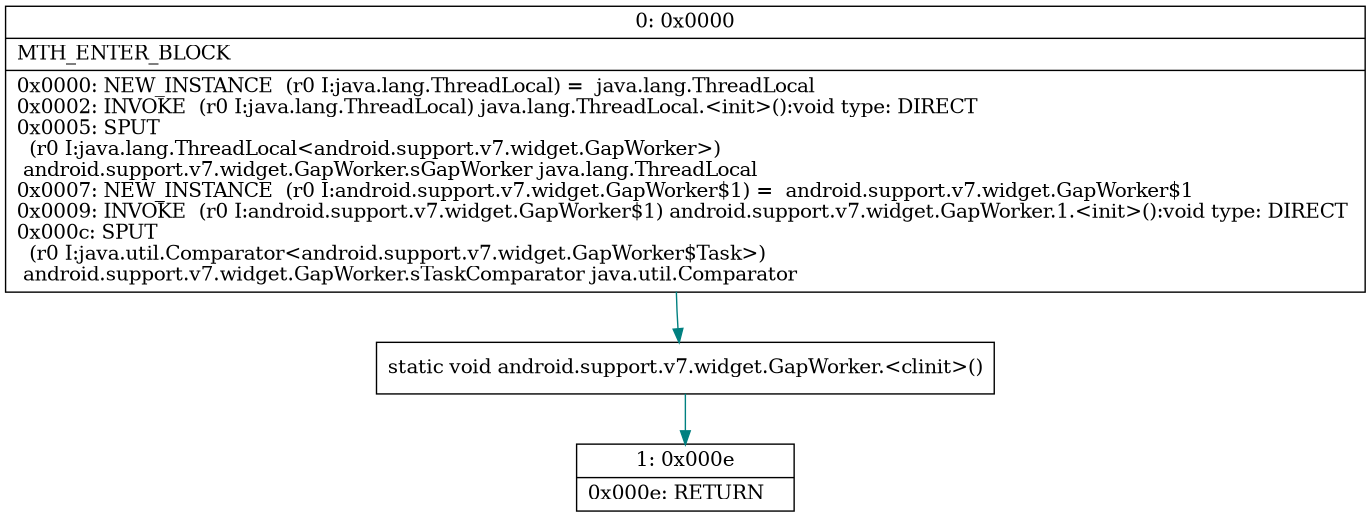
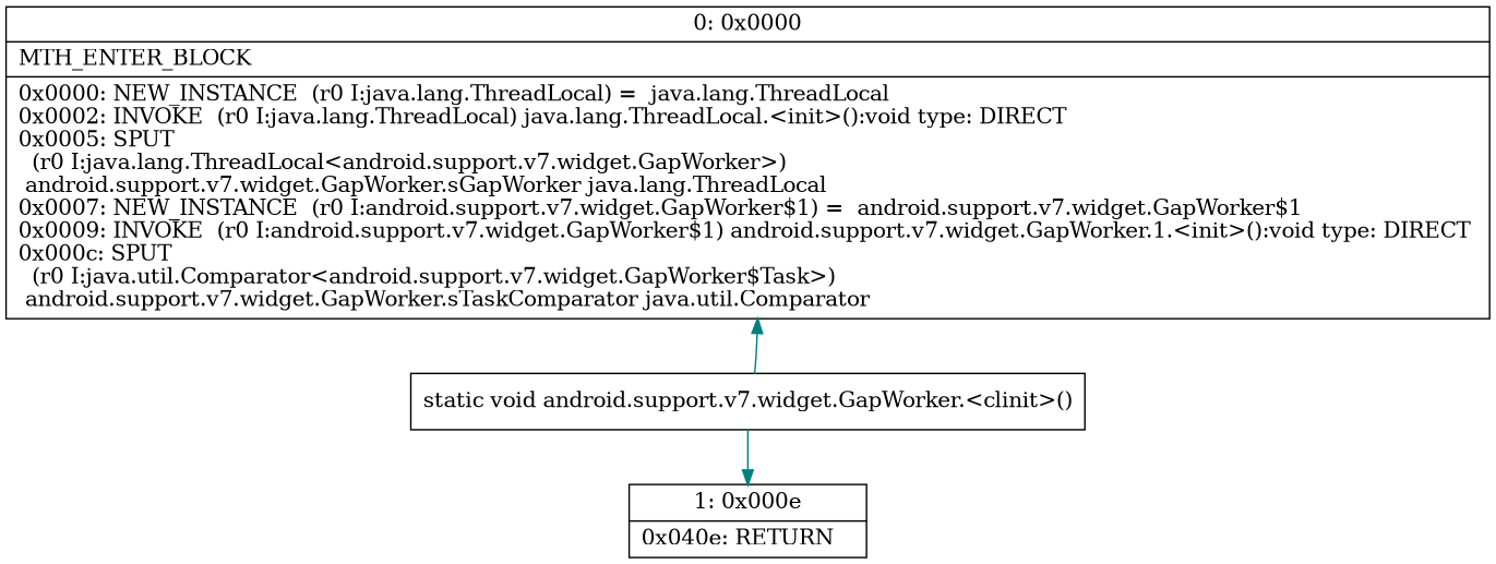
  digraph {
    node [shape=record]
    edge [color=teal]
    n1 [label="{0\:\ 0x0000|MTH_ENTER_BLOCK\l|0x0000: NEW_INSTANCE  (r0 I:java.lang.ThreadLocal) =  java.lang.ThreadLocal \l0x0002: INVOKE  (r0 I:java.lang.ThreadLocal) java.lang.ThreadLocal.\<init\>():void type: DIRECT \l0x0005: SPUT  \l  (r0 I:java.lang.ThreadLocal\<android.support.v7.widget.GapWorker\>)\l android.support.v7.widget.GapWorker.sGapWorker java.lang.ThreadLocal \l0x0007: NEW_INSTANCE  (r0 I:android.support.v7.widget.GapWorker$1) =  android.support.v7.widget.GapWorker$1 \l0x0009: INVOKE  (r0 I:android.support.v7.widget.GapWorker$1) android.support.v7.widget.GapWorker.1.\<init\>():void type: DIRECT \l0x000c: SPUT  \l  (r0 I:java.util.Comparator\<android.support.v7.widget.GapWorker$Task\>)\l android.support.v7.widget.GapWorker.sTaskComparator java.util.Comparator \l}"]
-   n2 [label="{1\:\ 0x000e|0x000e: RETURN   \l}"]
+   n2 [label="{1\:\ 0x000e|0x040e: RETURN   \l}"]
    n3 [label="{static void android.support.v7.widget.GapWorker.\<clinit\>() }"]
-   n1 -> n3
+   n3 -> n1
    n3 -> n2
  }
